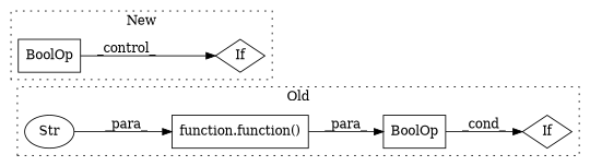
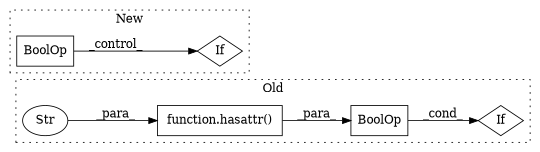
  digraph {
    rankdir=LR
    node [a=72 shape=box]
-   n1 [a=75 l="8,1" label="function.function()" s="5933,5973"]
+   n1 [a=75 l="8,1" label="function.hasattr()" s="5933,5973"]
    n2 [a=66 l=14 label=Str s=5959 shape=ellipse]
    n3 [l=104 label=BoolOp s=5932]
    n4 [a=96 l=3 label=If s=5929 shape=diamond]
    n5 [l=89 label=BoolOp s=5434]
    n6 [a=96 l=0 label=If s=5720 shape=diamond]
    subgraph cluster_1 {
      label=Old
      style=dotted
      n1
      n2
      n3
      n4
    }
    subgraph cluster_2 {
      label=New
      style=dotted
      n5
      n6
    }
    n1 -> n3 [label=_para_]
    n2 -> n1 [label=_para_]
    n3 -> n4 [label=_cond_]
    n5 -> n6 [label=_control_]
  }
